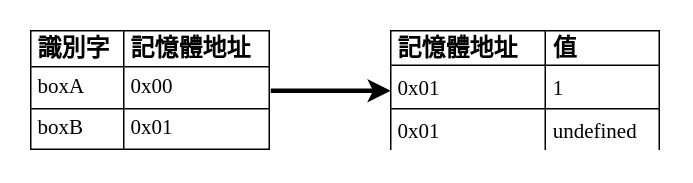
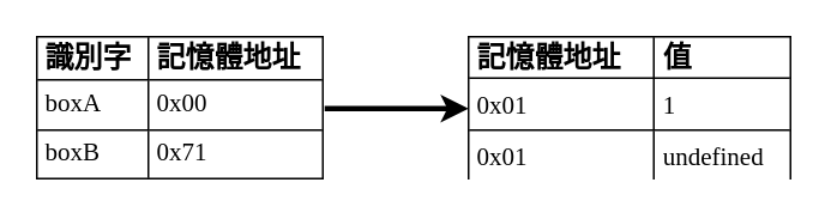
  <mxCell id="0" />
  <mxCell id="1" parent="0" />
  <mxCell id="2" style="edgeStyle=orthogonalEdgeStyle;rounded=0;orthogonalLoop=1;jettySize=auto;html=1;exitX=1;exitY=0.5;exitDx=0;exitDy=0;entryX=0;entryY=0.5;entryDx=0;entryDy=0;fontFamily=正黑體;strokeWidth=3;" parent="1" source="3" target="4" edge="1"><mxGeometry relative="1" as="geometry" /></mxCell>
- <mxCell id="3" value="&lt;table cellpadding=&quot;4&quot; cellspacing=&quot;0&quot; style=&quot;width: 100% ; height: 100% ; border: 1px solid rgb(0 , 0 , 0) ; border-collapse: collapse ; font-size: 14px ; background-color: rgb(255 , 255 , 255)&quot; border=&quot;1&quot;&gt;&lt;tbody&gt;&lt;tr style=&quot;line-height: 90%&quot;&gt;&lt;th&gt;&lt;font style=&quot;font-size: 16px&quot; color=&quot;#000000&quot;&gt;識別字&lt;/font&gt;&lt;/th&gt;&lt;th&gt;&lt;font style=&quot;font-size: 16px&quot; color=&quot;#000000&quot;&gt;記憶體地址&lt;/font&gt;&lt;/th&gt;&lt;/tr&gt;&lt;tr&gt;&lt;td&gt;&lt;font style=&quot;font-size: 14px&quot; color=&quot;#000000&quot;&gt;boxA&lt;/font&gt;&lt;/td&gt;&lt;td&gt;&lt;font style=&quot;font-size: 14px&quot; color=&quot;#000000&quot;&gt;0x00&lt;/font&gt;&lt;/td&gt;&lt;/tr&gt;&lt;tr&gt;&lt;td&gt;&lt;font color=&quot;#000000&quot; style=&quot;font-size: 14px&quot;&gt;&lt;span&gt;boxB&lt;/span&gt;&lt;br&gt;&lt;/font&gt;&lt;/td&gt;&lt;td&gt;&lt;font color=&quot;#000000&quot; style=&quot;font-size: 14px&quot;&gt;0x01&lt;/font&gt;&lt;/td&gt;&lt;/tr&gt;&lt;/tbody&gt;&lt;/table&gt; " style="verticalAlign=top;align=left;overflow=fill;fontSize=15;fontFamily=正黑體;html=1;strokeWidth=3;strokeColor=none;fillColor=none;" parent="1" vertex="1"><mxGeometry x="20" y="20" width="160" height="80" as="geometry" /></mxCell>
+ <mxCell id="3" value="&lt;table cellpadding=&quot;4&quot; cellspacing=&quot;0&quot; style=&quot;width: 100% ; height: 100% ; border: 1px solid rgb(0 , 0 , 0) ; border-collapse: collapse ; font-size: 14px ; background-color: rgb(255 , 255 , 255)&quot; border=&quot;1&quot;&gt;&lt;tbody&gt;&lt;tr style=&quot;line-height: 90%&quot;&gt;&lt;th&gt;&lt;font style=&quot;font-size: 16px&quot; color=&quot;#000000&quot;&gt;識別字&lt;/font&gt;&lt;/th&gt;&lt;th&gt;&lt;font style=&quot;font-size: 16px&quot; color=&quot;#000000&quot;&gt;記憶體地址&lt;/font&gt;&lt;/th&gt;&lt;/tr&gt;&lt;tr&gt;&lt;td&gt;&lt;font style=&quot;font-size: 14px&quot; color=&quot;#000000&quot;&gt;boxA&lt;/font&gt;&lt;/td&gt;&lt;td&gt;&lt;font style=&quot;font-size: 14px&quot; color=&quot;#000000&quot;&gt;0x00&lt;/font&gt;&lt;/td&gt;&lt;/tr&gt;&lt;tr&gt;&lt;td&gt;&lt;font color=&quot;#000000&quot; style=&quot;font-size: 14px&quot;&gt;&lt;span&gt;boxB&lt;/span&gt;&lt;br&gt;&lt;/font&gt;&lt;/td&gt;&lt;td&gt;&lt;font color=&quot;#000000&quot; style=&quot;font-size: 14px&quot;&gt;0x71&lt;/font&gt;&lt;/td&gt;&lt;/tr&gt;&lt;/tbody&gt;&lt;/table&gt; " style="verticalAlign=top;align=left;overflow=fill;fontSize=15;fontFamily=正黑體;html=1;strokeWidth=3;strokeColor=none;fillColor=none;" parent="1" vertex="1"><mxGeometry x="20" y="20" width="160" height="80" as="geometry" /></mxCell>
  <mxCell id="4" value="&lt;table cellpadding=&quot;4&quot; cellspacing=&quot;0&quot; style=&quot;width: 100% ; height: 100% ; border: 1px solid rgb(0 , 0 , 0) ; border-collapse: collapse ; background-color: rgb(255 , 255 , 255) ; font-size: 14px&quot; border=&quot;1&quot;&gt;&lt;tbody style=&quot;font-size: 16px&quot;&gt;&lt;tr style=&quot;line-height: 90%&quot;&gt;&lt;th&gt;&lt;span&gt;&lt;font style=&quot;font-size: 16px&quot;&gt;記憶體地址&lt;br&gt;&lt;/font&gt;&lt;/span&gt;&lt;/th&gt;&lt;th&gt;&lt;span&gt;&lt;font style=&quot;font-size: 16px&quot;&gt;值&lt;/font&gt;&lt;/span&gt;&lt;/th&gt;&lt;/tr&gt;&lt;tr&gt;&lt;td&gt;&lt;span&gt;&lt;font style=&quot;font-size: 14px&quot;&gt;0x01&lt;br&gt;&lt;/font&gt;&lt;/span&gt;&lt;/td&gt;&lt;td&gt;&lt;font style=&quot;font-size: 14px&quot;&gt;1&lt;/font&gt;&lt;/td&gt;&lt;/tr&gt;&lt;tr&gt;&lt;td&gt;&lt;font style=&quot;font-size: 14px&quot;&gt;0x01&lt;/font&gt;&lt;/td&gt;&lt;td&gt;&lt;font style=&quot;font-size: 14px&quot;&gt;undefined&lt;br&gt;&lt;/font&gt;&lt;/td&gt;&lt;/tr&gt;&lt;/tbody&gt;&lt;/table&gt; " style="verticalAlign=top;align=left;overflow=fill;fontSize=12;fontFamily=正黑體;html=1;strokeWidth=3;fillColor=none;strokeColor=none;fontColor=#000000;" parent="1" vertex="1"><mxGeometry x="260" y="20" width="180" height="80" as="geometry" /></mxCell>
